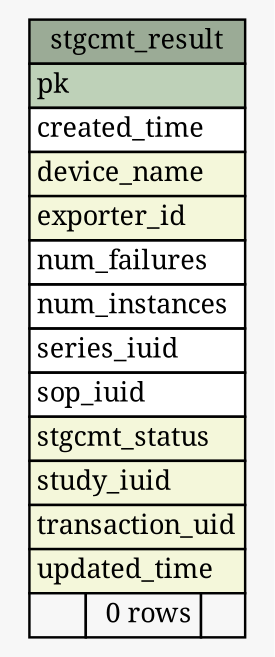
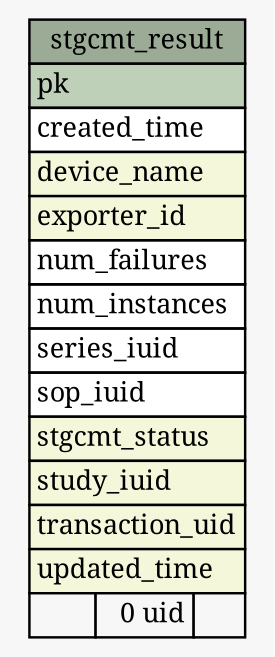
  digraph {
    bgcolor="#f7f7f7"
    fontname="Noto Serif"
    fontsize=11
    nodesep=0.18
    rankdir=RL
    ranksep=0.46
-   n1 [fontname="Noto Serif" fontsize=11 label=<     <TABLE BORDER="0" CELLBORDER="1" CELLSPACING="0" BGCOLOR="#ffffff">       <TR><TD COLSPAN="3" BGCOLOR="#9bab96" ALIGN="CENTER">stgcmt_result</TD></TR>       <TR><TD PORT="pk" COLSPAN="3" BGCOLOR="#bed1b8" ALIGN="LEFT">pk</TD></TR>       <TR><TD PORT="created_time" COLSPAN="3" ALIGN="LEFT">created_time</TD></TR>       <TR><TD PORT="device_name" COLSPAN="3" BGCOLOR="#f4f7da" ALIGN="LEFT">device_name</TD></TR>       <TR><TD PORT="exporter_id" COLSPAN="3" BGCOLOR="#f4f7da" ALIGN="LEFT">exporter_id</TD></TR>       <TR><TD PORT="num_failures" COLSPAN="3" ALIGN="LEFT">num_failures</TD></TR>       <TR><TD PORT="num_instances" COLSPAN="3" ALIGN="LEFT">num_instances</TD></TR>       <TR><TD PORT="series_iuid" COLSPAN="3" ALIGN="LEFT">series_iuid</TD></TR>       <TR><TD PORT="sop_iuid" COLSPAN="3" ALIGN="LEFT">sop_iuid</TD></TR>       <TR><TD PORT="stgcmt_status" COLSPAN="3" BGCOLOR="#f4f7da" ALIGN="LEFT">stgcmt_status</TD></TR>       <TR><TD PORT="study_iuid" COLSPAN="3" BGCOLOR="#f4f7da" ALIGN="LEFT">study_iuid</TD></TR>       <TR><TD PORT="transaction_uid" COLSPAN="3" BGCOLOR="#f4f7da" ALIGN="LEFT">transaction_uid</TD></TR>       <TR><TD PORT="updated_time" COLSPAN="3" BGCOLOR="#f4f7da" ALIGN="LEFT">updated_time</TD></TR>       <TR><TD ALIGN="LEFT" BGCOLOR="#f7f7f7">  </TD><TD ALIGN="RIGHT" BGCOLOR="#f7f7f7">0 rows</TD><TD ALIGN="RIGHT" BGCOLOR="#f7f7f7">  </TD></TR>     </TABLE>> shape=plaintext]
+   n1 [fontname="Noto Serif" fontsize=11 label=<     <TABLE BORDER="0" CELLBORDER="1" CELLSPACING="0" BGCOLOR="#ffffff">       <TR><TD COLSPAN="3" BGCOLOR="#9bab96" ALIGN="CENTER">stgcmt_result</TD></TR>       <TR><TD PORT="pk" COLSPAN="3" BGCOLOR="#bed1b8" ALIGN="LEFT">pk</TD></TR>       <TR><TD PORT="created_time" COLSPAN="3" ALIGN="LEFT">created_time</TD></TR>       <TR><TD PORT="device_name" COLSPAN="3" BGCOLOR="#f4f7da" ALIGN="LEFT">device_name</TD></TR>       <TR><TD PORT="exporter_id" COLSPAN="3" BGCOLOR="#f4f7da" ALIGN="LEFT">exporter_id</TD></TR>       <TR><TD PORT="num_failures" COLSPAN="3" ALIGN="LEFT">num_failures</TD></TR>       <TR><TD PORT="num_instances" COLSPAN="3" ALIGN="LEFT">num_instances</TD></TR>       <TR><TD PORT="series_iuid" COLSPAN="3" ALIGN="LEFT">series_iuid</TD></TR>       <TR><TD PORT="sop_iuid" COLSPAN="3" ALIGN="LEFT">sop_iuid</TD></TR>       <TR><TD PORT="stgcmt_status" COLSPAN="3" BGCOLOR="#f4f7da" ALIGN="LEFT">stgcmt_status</TD></TR>       <TR><TD PORT="study_iuid" COLSPAN="3" BGCOLOR="#f4f7da" ALIGN="LEFT">study_iuid</TD></TR>       <TR><TD PORT="transaction_uid" COLSPAN="3" BGCOLOR="#f4f7da" ALIGN="LEFT">transaction_uid</TD></TR>       <TR><TD PORT="updated_time" COLSPAN="3" BGCOLOR="#f4f7da" ALIGN="LEFT">updated_time</TD></TR>       <TR><TD ALIGN="LEFT" BGCOLOR="#f7f7f7">  </TD><TD ALIGN="RIGHT" BGCOLOR="#f7f7f7">0 uid</TD><TD ALIGN="RIGHT" BGCOLOR="#f7f7f7">  </TD></TR>     </TABLE>> shape=plaintext]
  }
